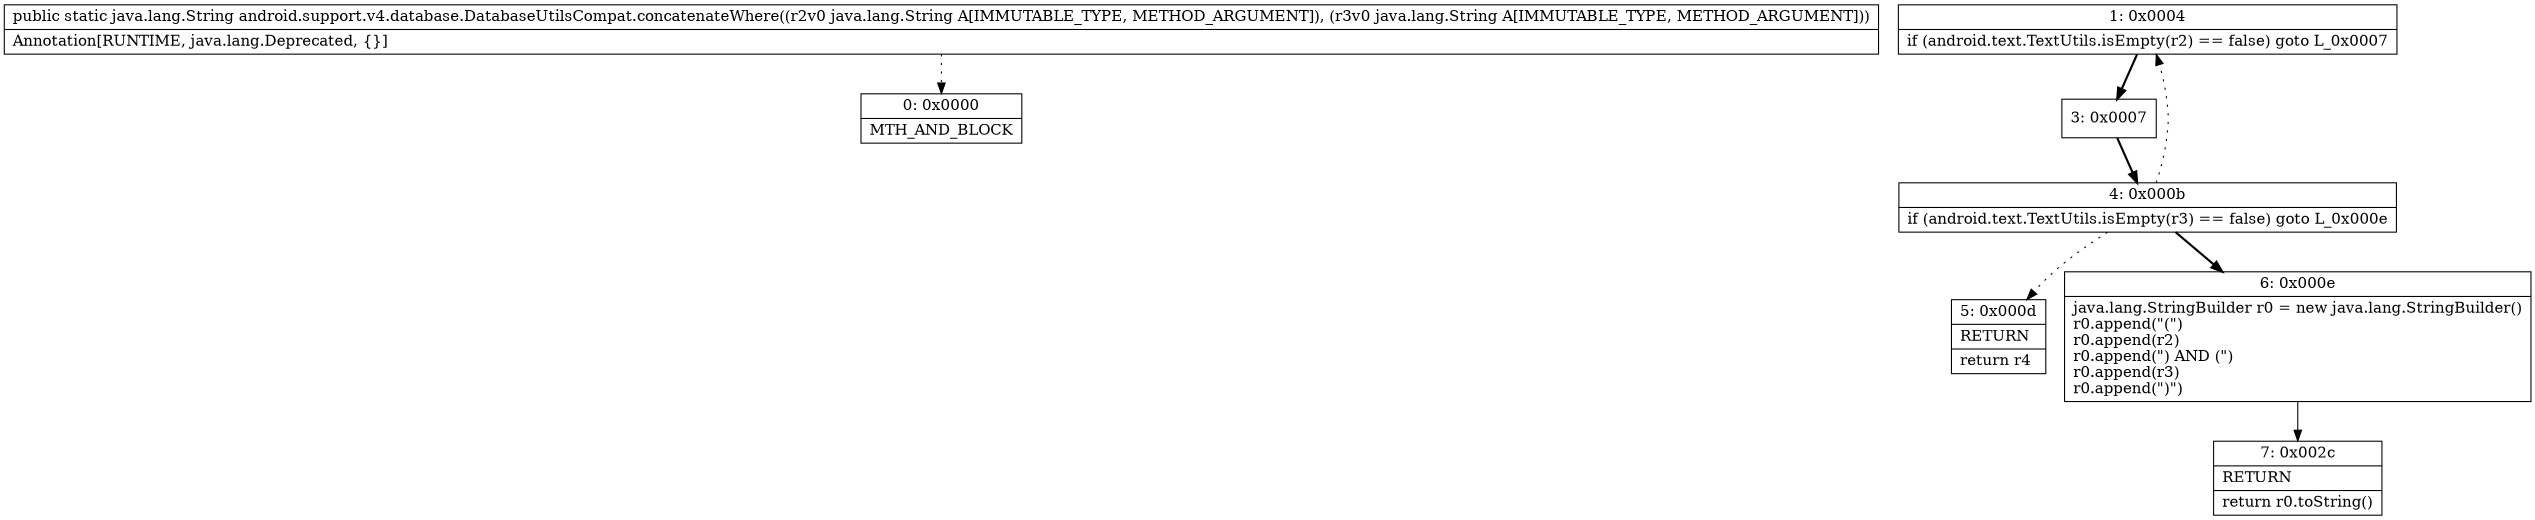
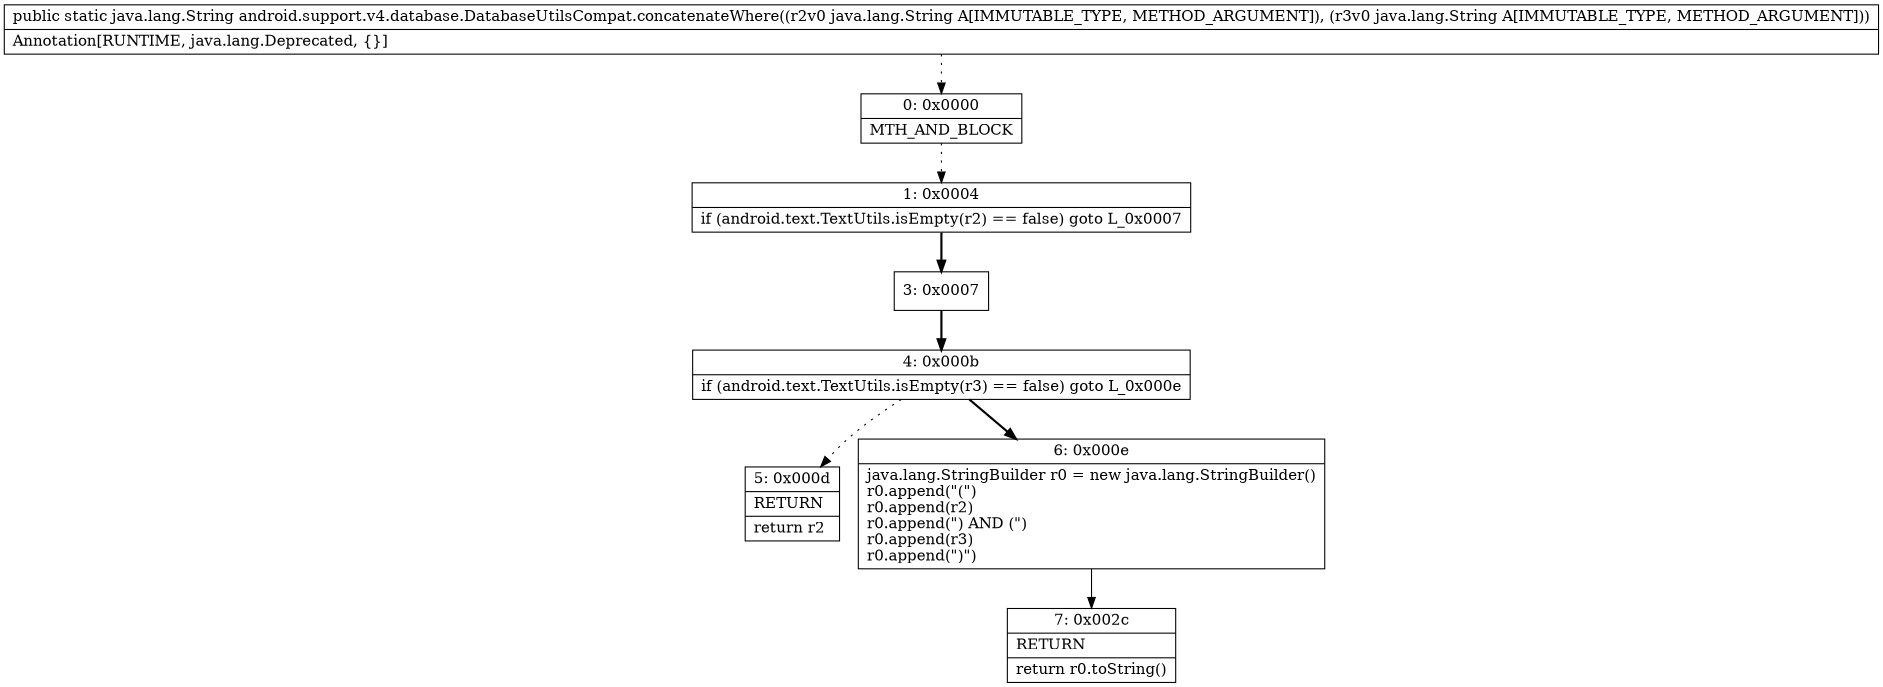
  digraph {
    node [shape=record]
    edge [style=dotted]
    n1 [label="{0\:\ 0x0000|MTH_AND_BLOCK\l}"]
    n2 [label="{1\:\ 0x0004|if (android.text.TextUtils.isEmpty(r2) == false) goto L_0x0007\l}"]
    n3 [label="{3\:\ 0x0007}"]
    n4 [label="{4\:\ 0x000b|if (android.text.TextUtils.isEmpty(r3) == false) goto L_0x000e\l}"]
-   n5 [label="{5\:\ 0x000d|RETURN\l|return r4\l}"]
+   n5 [label="{5\:\ 0x000d|RETURN\l|return r2\l}"]
    n6 [label="{6\:\ 0x000e|java.lang.StringBuilder r0 = new java.lang.StringBuilder()\lr0.append(\"(\")\lr0.append(r2)\lr0.append(\") AND (\")\lr0.append(r3)\lr0.append(\")\")\l}"]
    n7 [label="{7\:\ 0x002c|RETURN\l|return r0.toString()\l}"]
    n8 [label="{public static java.lang.String android.support.v4.database.DatabaseUtilsCompat.concatenateWhere((r2v0 java.lang.String A[IMMUTABLE_TYPE, METHOD_ARGUMENT]), (r3v0 java.lang.String A[IMMUTABLE_TYPE, METHOD_ARGUMENT]))  | Annotation[RUNTIME, java.lang.Deprecated, \{\}]\l}"]
-   n4 -> n2
+   n1 -> n2
    n2 -> n3 [style=bold]
    n3 -> n4 [style=bold]
    n4 -> n5
    n4 -> n6 [style=bold]
    n6 -> n7 [style=solid]
    n8 -> n1
  }
